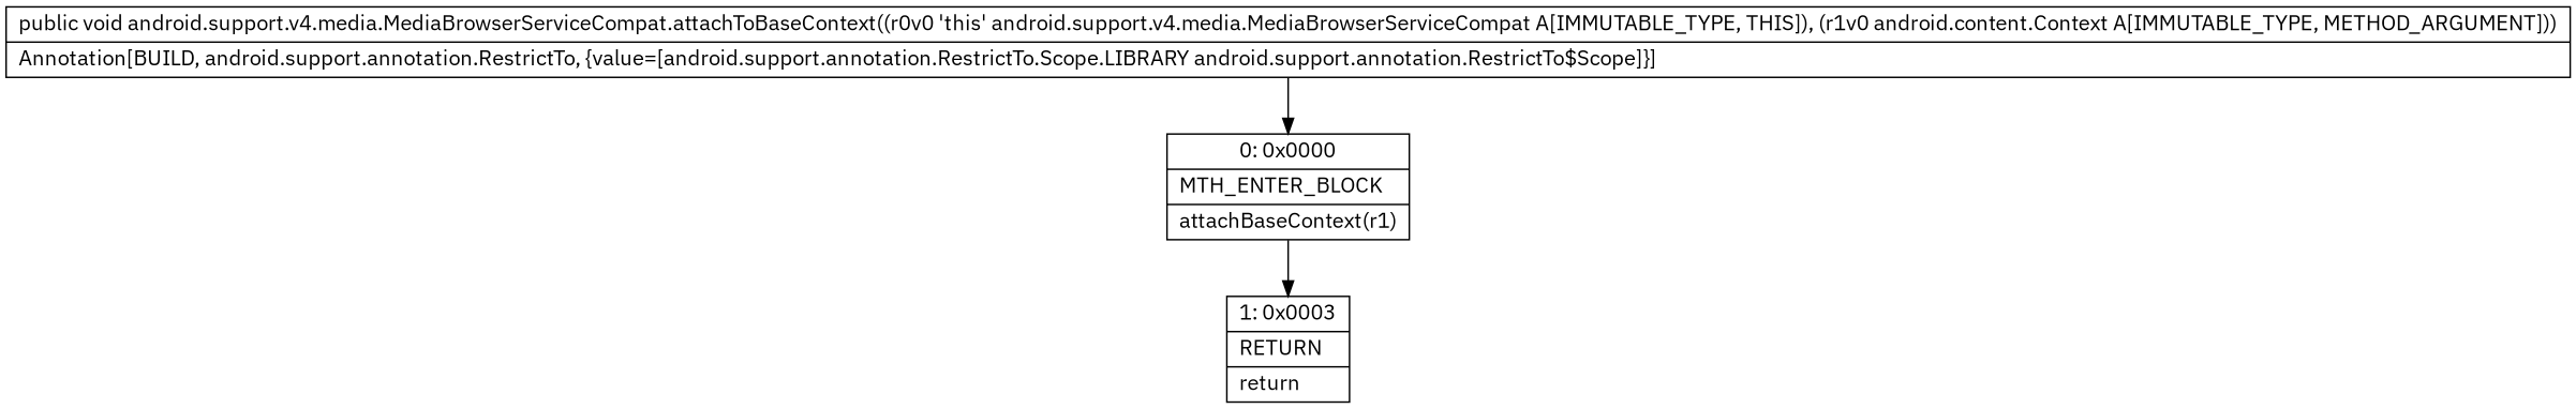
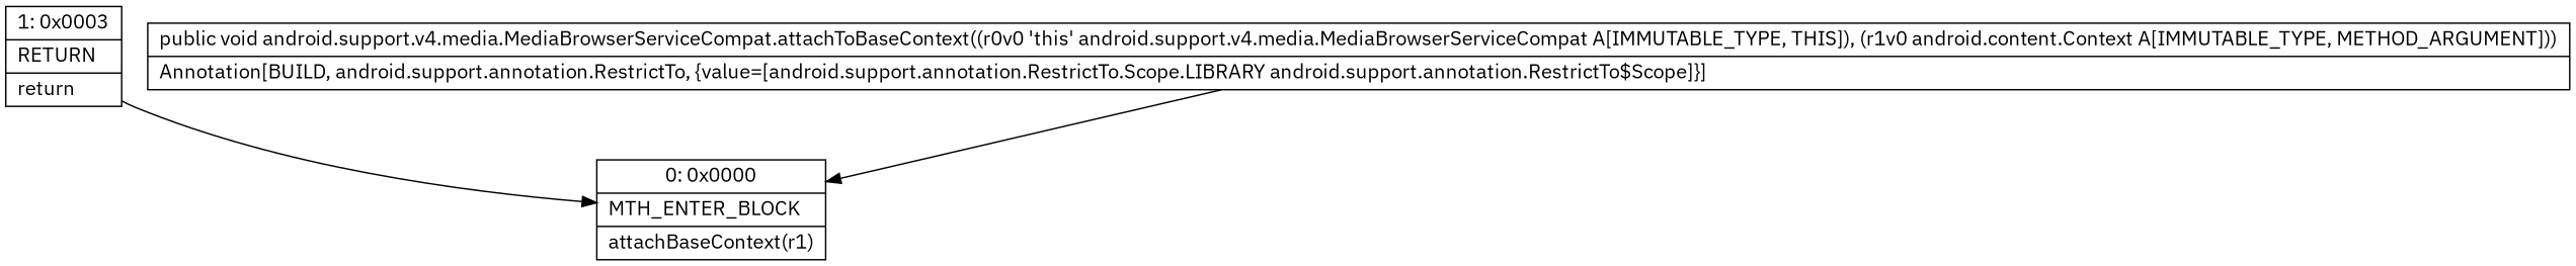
  digraph {
    fontname="IBM Plex Sans"
    node [shape=record fontname="IBM Plex Sans"]
    edge [fontname="IBM Plex Sans"]
    n1 [label="{0\:\ 0x0000|MTH_ENTER_BLOCK\l|attachBaseContext(r1)\l}"]
    n2 [label="{1\:\ 0x0003|RETURN\l|return\l}"]
    n3 [label="{public void android.support.v4.media.MediaBrowserServiceCompat.attachToBaseContext((r0v0 'this' android.support.v4.media.MediaBrowserServiceCompat A[IMMUTABLE_TYPE, THIS]), (r1v0 android.content.Context A[IMMUTABLE_TYPE, METHOD_ARGUMENT]))  | Annotation[BUILD, android.support.annotation.RestrictTo, \{value=[android.support.annotation.RestrictTo.Scope.LIBRARY android.support.annotation.RestrictTo$Scope]\}]\l}"]
-   n1 -> n2
+   n2 -> n1
    n3 -> n1
  }
